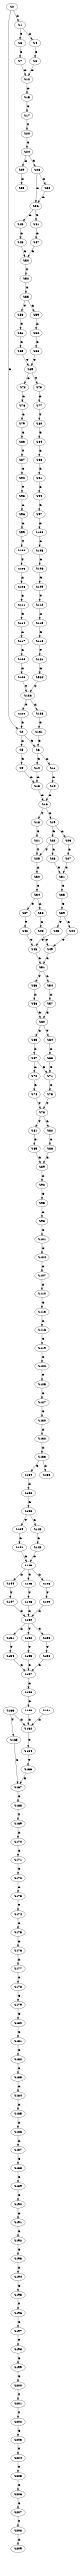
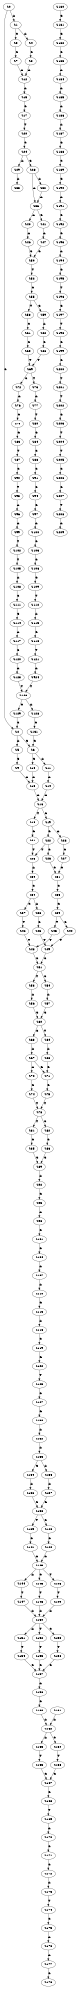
  strict digraph {
    S0
    S1
    S2
    S3
    S4
    S5
    S6
    S7
    S8
    S9
    S10
    S11
    S12
    S13
    S14
    S15
    S16
    S17
    S18
    S19
    S20
    S21
    S22
    S23
    S24
    S25
    S26
    S27
    S28
    S29
    S30
    S31
    S32
    S36
    S33
    S34
    S35
    S37
    S38
    S39
    S40
    S41
    S42
    S43
    S44
    S45
    S46
    S47
    S48
    S49
    S50
    S51
    S52
    S53
    S54
    S55
    S56
    S57
    S58
    S59
    S60
    S61
    S62
    S63
    S64
    S65
    S66
    S67
    S68
    S69
    S70
    S71
    S72
    S73
    S74
    S75
    S76
    S77
    S78
    S79
    S80
    S81
    S82
    S83
    S84
    S85
    S86
    S87
    S88
    S89
    S90
    S91
    S92
    S93
    S94
    S95
    S96
    S97
    S98
    S99
    S100
    S101
    S102
    S103
    S104
    S105
    S106
    S107
    S108
    S109
    S110
    S111
    S112
    S113
    S114
    S115
    S116
    S117
    S118
    S119
    S120
    S121
    S122
    S123
    n125 [label=S924]
    S125
    S126
    S127
    S128
    S129
    S130
    S131
    S132
    S133
    S134
    S135
    S136
+   S137
    S138
    S139
    S140
    S141
    S142
    S143
    S144
    S145
    S146
    S147
    S148
    S149
    S150
    S151
    S152
    S153
    S154
    S155
    S156
    S157
    S158
    S160
    S162
    S161
    S163
    S164
    S165
    S166
    S167
    S168
    S169
    S170
    S171
    S172
    S173
    S174
    S175
    S176
    S177
    S178
-   S179
    S180
    S181
    S182
    S183
    S184
    S185
    S186
    S187
    S188
    S189
    S190
    S191
    S192
    S193
    S194
    S195
    S196
    S197
    S198
    S199
    S200
    S201
    S202
    S203
    S204
    S205
    S206
    S207
    S208
    S209
    S0 -> S1 [label=A]
    S0 -> S2 [label=C]
    S1 -> S3 [label=C]
    S1 -> S4 [label=A]
    S2 -> S5 [label=A]
    S2 -> S6 [label=G]
    S3 -> S7 [label=C]
    S4 -> S8 [label=C]
    S5 -> S9 [label=G]
    S6 -> S10 [label=G]
    S6 -> S11 [label=A]
    S7 -> S12 [label=A]
    S8 -> S12 [label=A]
    S9 -> S13 [label=A]
    S10 -> S13 [label=A]
    S11 -> S14 [label=A]
    S12 -> S15 [label=A]
    S13 -> S16 [label=A]
    S14 -> S16 [label=A]
    S15 -> S17 [label=G]
    S16 -> S18 [label=T]
    S16 -> S19 [label=C]
    S17 -> S20 [label=T]
    S18 -> S21 [label=G]
    S19 -> S22 [label=G]
    S19 -> S23 [label=A]
    S20 -> S24 [label=C]
    S21 -> S25 [label=T]
    S22 -> S25 [label=T]
    S22 -> S26 [label=C]
    S23 -> S27 [label=C]
    S24 -> S28 [label=G]
    S24 -> S29 [label=A]
    S25 -> S30 [label=A]
    S26 -> S31 [label=C]
    S27 -> S31 [label=C]
    S28 -> S32 [label=A]
    S28 -> S36 [label=A]
    S29 -> S33 [label=A]
    S30 -> S34 [label=C]
    S31 -> S35 [label=C]
    S32 -> S36 [label=A]
    S36 -> S40 [label=A]
    S36 -> S41 [label=G]
    S34 -> S37 [label=C]
    S34 -> S38 [label=A]
    S35 -> S39 [label=G]
    S37 -> S42 [label=T]
    S38 -> S43 [label=C]
    S39 -> S44 [label=C]
    S39 -> S45 [label=T]
    S40 -> S46 [label=A]
    S41 -> S47 [label=A]
    S42 -> S48 [label=T]
    S43 -> S49 [label=T]
    S44 -> S49 [label=T]
    S45 -> S48 [label=T]
    S46 -> S50 [label=G]
    S47 -> S50 [label=G]
    S48 -> S51 [label=C]
    S49 -> S51 [label=C]
    S50 -> S52 [label=T]
    S51 -> S53 [label=T]
    S51 -> S54 [label=C]
    S52 -> S55 [label=C]
    S53 -> S56 [label=A]
    S54 -> S57 [label=A]
    S55 -> S58 [label=T]
    S55 -> S59 [label=G]
    S56 -> S60 [label=G]
    S57 -> S60 [label=G]
    S58 -> S61 [label=C]
    S59 -> S62 [label=A]
    S60 -> S63 [label=C]
    S60 -> S64 [label=T]
    S61 -> S65 [label=C]
    S62 -> S66 [label=C]
    S63 -> S67 [label=A]
    S64 -> S68 [label=A]
    S65 -> S69 [label=T]
    S66 -> S69 [label=T]
    S67 -> S70 [label=A]
    S67 -> S71 [label=G]
    S68 -> S71 [label=G]
    S69 -> S72 [label=C]
    S69 -> S73 [label=T]
    S70 -> S74 [label=G]
    S71 -> S75 [label=G]
    S72 -> S76 [label=A]
    S73 -> S77 [label=A]
    S74 -> S78 [label=T]
    S75 -> S78 [label=T]
    S76 -> S79 [label=C]
    S77 -> S80 [label=T]
    S78 -> S81 [label=T]
    S78 -> S82 [label=C]
    S79 -> S83 [label=G]
    S80 -> S84 [label=G]
    S81 -> S85 [label=C]
    S82 -> S86 [label=C]
    S83 -> S87 [label=T]
    S84 -> S88 [label=C]
    S85 -> S89 [label=G]
    S86 -> S89 [label=G]
    S87 -> S90 [label=C]
    S88 -> S91 [label=C]
    S89 -> S92 [label=A]
    S90 -> S93 [label=T]
    S91 -> S94 [label=C]
    S92 -> S95 [label=G]
    S93 -> S96 [label=A]
    S94 -> S97 [label=G]
    S95 -> S98 [label=A]
    S96 -> S99 [label=A]
    S97 -> S100 [label=A]
    S98 -> S101 [label=C]
    S99 -> S102 [label=T]
    S100 -> S103 [label=C]
    S101 -> S104 [label=C]
    S102 -> S105 [label=T]
    S103 -> S106 [label=C]
    S104 -> S107 [label=A]
    S105 -> S108 [label=A]
    S106 -> S109 [label=G]
    S107 -> S110 [label=A]
    S108 -> S111 [label=C]
    S109 -> S112 [label=T]
    S110 -> S113 [label=G]
    S111 -> S114 [label=G]
    S112 -> S115 [label=A]
    S113 -> S116 [label=A]
    S114 -> S117 [label=A]
    S115 -> S118 [label=G]
    S116 -> S119 [label=C]
    S117 -> S120 [label=C]
    S118 -> S121 [label=T]
    S119 -> S122 [label=G]
    S120 -> S123 [label=A]
    S121 -> n125 [label=A]
    S122 -> S125 [label=T]
    S123 -> S126 [label=T]
    n125 -> S126 [label=T]
    S125 -> S127 [label=C]
    S126 -> S128 [label=A]
    S126 -> S129 [label=C]
    S127 -> S130 [label=G]
    S128 -> S131 [label=C]
    S129 -> S2 [label=C]
    S130 -> S132 [label=A]
    S131 -> S6 [label=G]
    S132 -> S133 [label=A]
    S133 -> S134 [label=G]
    S133 -> S135 [label=A]
    S134 -> S136 [label=A]
+   S135 -> S137 [label=A]
    S136 -> S138 [label=G]
+   S137 -> S138 [label=G]
    S138 -> S139 [label=T]
    S138 -> S140 [label=C]
    S139 -> S141 [label=C]
    S140 -> S142 [label=C]
    S141 -> S143 [label=A]
    S142 -> S143 [label=A]
    S143 -> S144 [label=A]
    S143 -> S145 [label=C]
-   S143 -> S146 [label=A]
+   S143 -> S146 [label=T]
    S144 -> S147 [label=T]
    S145 -> S148 [label=T]
    S146 -> S149 [label=T]
    S147 -> S150 [label=A]
    S148 -> S150 [label=A]
    S149 -> S150 [label=A]
    S150 -> S151 [label=A]
    S150 -> S152 [label=T]
    S150 -> S153 [label=C]
    S151 -> S154 [label=T]
    S152 -> S155 [label=T]
    S153 -> S156 [label=T]
    S154 -> S157 [label=C]
    S155 -> S157 [label=C]
    S156 -> S157 [label=C]
    S157 -> S158 [label=A]
    S158 -> S160 [label=C]
    S160 -> S162 [label=A]
-   S163 -> S162 [label=A]
+   S162 -> S163 [label=A]
    S162 -> S164 [label=C]
    S161 -> S162 [label=A]
    S163 -> S165 [label=T]
    S164 -> S166 [label=T]
    S165 -> S167 [label=G]
    S166 -> S167 [label=G]
    S167 -> S168 [label=G]
    S168 -> S169 [label=T]
    S169 -> S170 [label=A]
    S170 -> S171 [label=C]
    S171 -> S172 [label=C]
    S172 -> S173 [label=A]
    S173 -> S174 [label=T]
    S174 -> S175 [label=C]
    S175 -> S176 [label=A]
    S176 -> S177 [label=A]
    S177 -> S178 [label=C]
-   S178 -> S179 [label=G]
-   S179 -> S180 [label=G]
    S180 -> S181 [label=G]
    S181 -> S182 [label=G]
    S182 -> S183 [label=C]
    S183 -> S184 [label=A]
    S184 -> S185 [label=A]
    S185 -> S186 [label=A]
    S186 -> S187 [label=A]
    S187 -> S188 [label=G]
    S188 -> S189 [label=C]
    S189 -> S190 [label=G]
    S190 -> S191 [label=A]
    S191 -> S192 [label=C]
    S192 -> S193 [label=G]
    S193 -> S194 [label=A]
    S194 -> S195 [label=G]
    S195 -> S196 [label=T]
    S196 -> S197 [label=G]
    S197 -> S198 [label=T]
    S198 -> S199 [label=G]
    S199 -> S200 [label=G]
    S200 -> S201 [label=T]
    S201 -> S202 [label=T]
    S202 -> S203 [label=G]
    S203 -> S204 [label=T]
    S204 -> S205 [label=T]
    S205 -> S206 [label=C]
    S206 -> S207 [label=G]
    S207 -> S208 [label=T]
    S208 -> S209 [label=A]
  }
